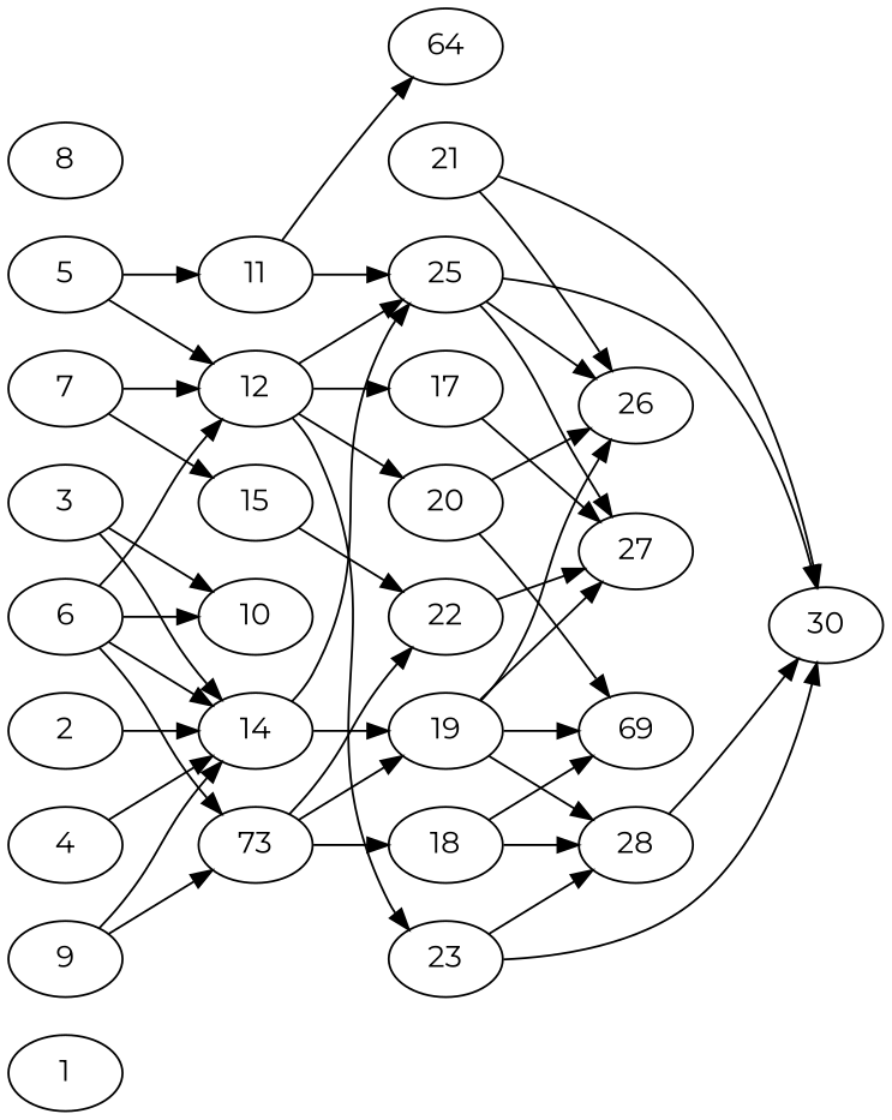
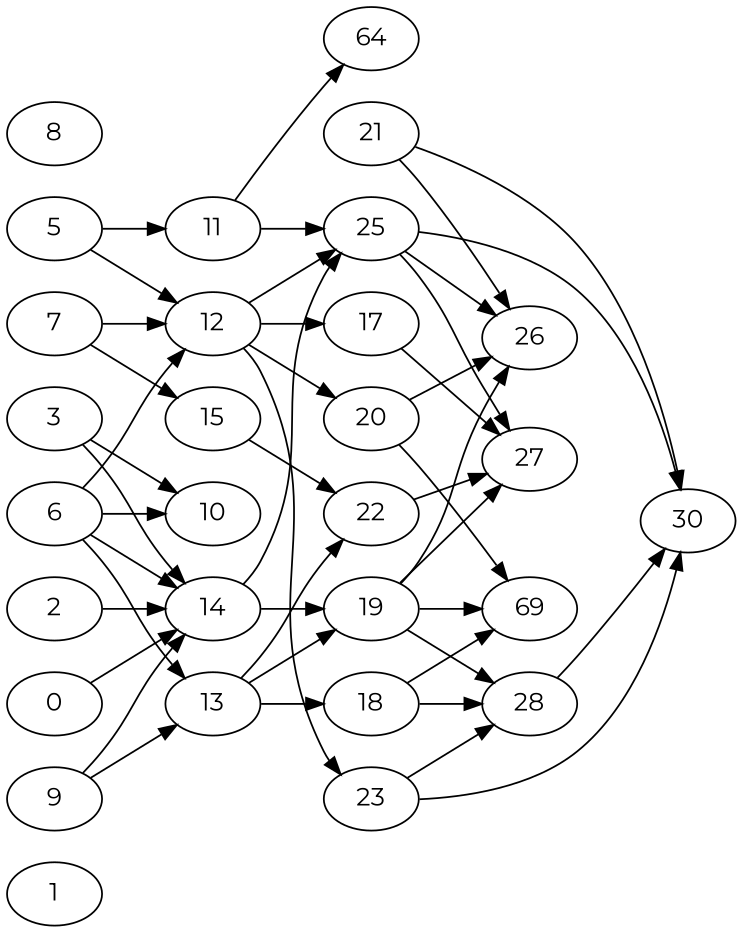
  digraph {
    fontname=Montserrat
    rankdir=LR
    node [alpha=0.08 fontname=Montserrat]
    edge [fontname=Montserrat]
    1 [alpha=0.03 expect_size=16109210485648800]
    2 [alpha=0.10 expect_size=285261078579515456]
    14 [alpha=0.03 expect_size=7759130441068823]
    25 [alpha=0.07 expect_size=1320084085013922]
    19 [alpha=0.12 expect_size=696737434171510272]
    27 [alpha=0.03 expect_size=11856512504002772]
    26 [alpha=0.14 expect_size=5098749172847520]
    30 [expect_size=6261896811073846]
    n9 [alpha=0.11 expect_size=862997838220715392 label=69]
    28 [expect_size=1655072360259720839168]
    3 [expect_size=5127144642942386]
    10 [alpha=0.10 expect_size=3739251678854693]
-   4 [alpha=0.02 expect_size=27269839190150192]
+   4 [alpha=0.02 expect_size=27269839190150192 label=0]
    5 [alpha=0.09 expect_size=44434774918075280]
    11 [alpha=0.10 expect_size=23272817904808708]
    12 [alpha=0.19 expect_size=34870458412661508]
    n17 [alpha=0.16 expect_size=1322371984616587264000 label=64]
    17 [alpha=0.04 expect_size=2415253226783246848]
    20 [alpha=0.15 expect_size=1302788104687519268864]
    23 [alpha=0.16 expect_size=34988605417896344]
    6 [alpha=0.01 expect_size=1931900245941715200]
-   13 [alpha=0.15 expect_size=32678266690043500 label=73]
+   13 [alpha=0.15 expect_size=32678266690043500]
    18 [alpha=0.19 expect_size=38705812824890832]
    22 [alpha=0.04 expect_size=873292378103096064]
    21 [alpha=0.15 expect_size=1048278189157284736]
    7 [alpha=0.15 expect_size=1683205248595234127872]
    15 [expect_size=212477532744980627456]
    8 [alpha=0.11 expect_size=10779986859166531584]
    9 [alpha=0.14 expect_size=8477622687483204]
    2 -> 14
    14 -> 25
    14 -> 19
    25 -> 27
    25 -> 26
    25 -> 30
    19 -> 27
    19 -> 26
    19 -> n9
    19 -> 28
    28 -> 30
    3 -> 14
    3 -> 10
    4 -> 14
    5 -> 11
    5 -> 12
    11 -> 25
    11 -> n17
    12 -> 25
    12 -> 17
    12 -> 20
    12 -> 23
    17 -> 27
    20 -> 26
    20 -> n9
    23 -> 30
    23 -> 28
    6 -> 14
    6 -> 10
    6 -> 12
    6 -> 13
    13 -> 19
    13 -> 18
    13 -> 22
    18 -> n9
    18 -> 28
    22 -> 27
    21 -> 26
    21 -> 30
    7 -> 12
    7 -> 15
    15 -> 22
    9 -> 14
    9 -> 13
  }
